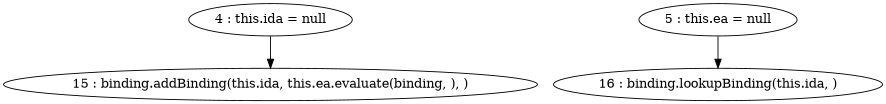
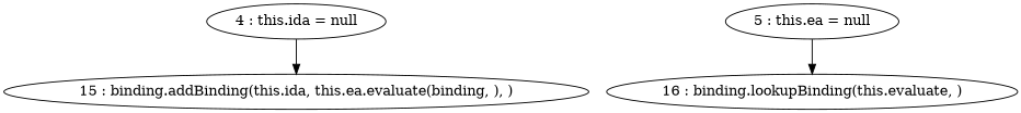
  digraph {
    "4 : this.ida = null"
    "15 : binding.addBinding(this.ida, this.ea.evaluate(binding, ), )"
    "5 : this.ea = null"
-   "16 : binding.lookupBinding(this.ida, )"
+   "16 : binding.lookupBinding(this.ida, )" [label="16 : binding.lookupBinding(this.evaluate, )"]
    "4 : this.ida = null" -> "15 : binding.addBinding(this.ida, this.ea.evaluate(binding, ), )"
    "5 : this.ea = null" -> "16 : binding.lookupBinding(this.ida, )"
  }
